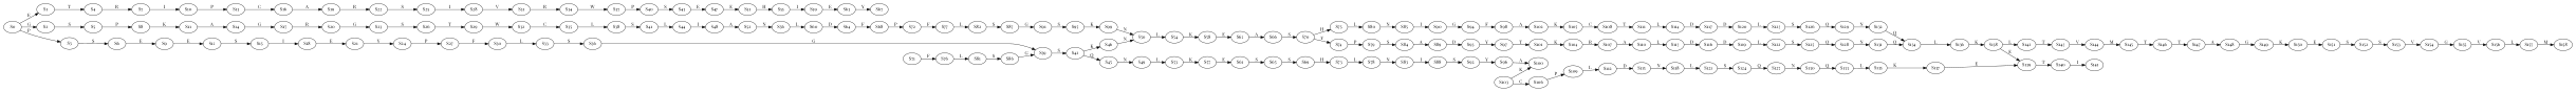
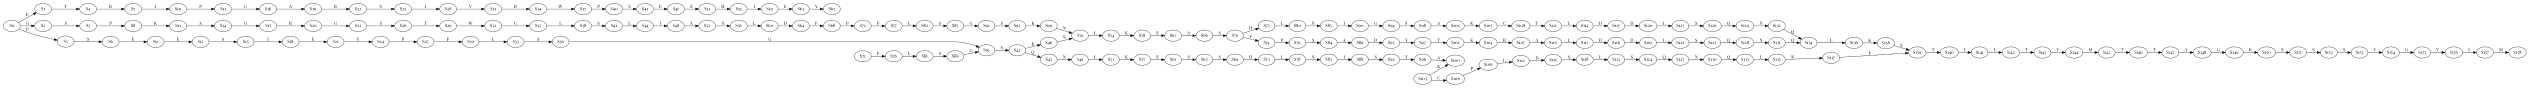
  strict digraph {
    fontname="Playfair Display"
    rankdir=LR
    node [fontname="Playfair Display"]
    edge [fontname="Playfair Display"]
    S0
    S1
    S2
    S3
    S4
    S5
    S6
    S7
    S8
    S9
    S10
    S11
    S12
    S13
    S14
    S15
    S16
    S17
    S18
    S19
    S20
    S21
    S22
    S23
    S24
    S25
    S26
    S27
    S28
    S29
    S30
    S31
    S32
    S33
    S34
    S35
    S36
    S37
    S38
    S39
    S40
    S41
    S42
    S43
    S44
    S45
    S46
    S47
    S48
    S49
    S50
    S51
    S52
    S53
    S54
    S55
    S56
    S57
    S58
    S59
    S60
    S61
    S62
    S63
    S64
    S65
    S66
    S67
    S68
    S69
    S70
    S72
    S73
    S74
    S75
    S71
    S76
    S77
    S78
    S79
    S80
    S81
    S82
    S83
    S84
    S85
    S86
    S87
    S88
    S89
    S90
    S91
    S92
    S93
    S94
    S95
    S96
    S97
    S98
    S99
    S100
    S101
    S102
    S104
    S105
    S103
    S106
    S107
    S108
    S109
    S110
    S111
    S112
    S113
    S114
    S115
    S116
    S117
    S118
    S119
    S120
    S121
    S122
    S123
    S124
    S125
    S126
    S127
    S128
    S129
    S130
    S131
    S132
    S133
    S134
    S135
    S136
    S137
    S138
    S139
    S140
    S141
    S142
    S143
    S144
    S145
    S146
    S147
    S148
    S149
    S150
    S151
    S152
    S153
    S154
    S155
    S156
    S157
    S158
    S0 -> S1 [label=E]
    S0 -> S2 [label=G]
    S0 -> S3 [label=P]
    S1 -> S4 [label=T]
    S2 -> S5 [label=S]
    S3 -> S6 [label=S]
    S4 -> S7 [label=R]
    S5 -> S8 [label=P]
    S6 -> S9 [label=E]
    S7 -> S10 [label=I]
    S8 -> S11 [label=K]
    S9 -> S12 [label=E]
    S10 -> S13 [label=P]
    S11 -> S14 [label=A]
    S12 -> S15 [label=S]
    S13 -> S16 [label=C]
    S14 -> S17 [label=G]
    S15 -> S18 [label=I]
    S16 -> S19 [label=A]
    S17 -> S20 [label=R]
    S18 -> S21 [label=E]
    S19 -> S22 [label=R]
    S20 -> S23 [label=G]
    S21 -> S24 [label=Y]
    S22 -> S25 [label=S]
    S23 -> S26 [label=S]
    S24 -> S27 [label=P]
    S25 -> S28 [label=I]
    S26 -> S29 [label=T]
    S27 -> S30 [label=F]
    S28 -> S31 [label=V]
    S29 -> S32 [label=W]
    S30 -> S33 [label=L]
    S31 -> S34 [label=R]
    S32 -> S35 [label=C]
    S33 -> S36 [label=S]
    S34 -> S37 [label=W]
    S35 -> S38 [label=L]
    S36 -> S39 [label=G]
    S37 -> S40 [label=P]
    S38 -> S41 [label=S]
    S39 -> S42 [label=S]
    S40 -> S43 [label=S]
    S41 -> S44 [label=L]
    S42 -> S45 [label=Q]
    S42 -> S46 [label=K]
    S43 -> S47 [label=E]
    S44 -> S48 [label=I]
    S45 -> S49 [label=N]
    S46 -> S50 [label=N]
    S47 -> S51 [label=E]
    S48 -> S52 [label=A]
    S49 -> S53 [label=L]
    S50 -> S54 [label=L]
    S51 -> S55 [label=H]
    S52 -> S56 [label=N]
    S53 -> S57 [label=K]
    S54 -> S58 [label=K]
    S55 -> S59 [label=I]
    S56 -> S60 [label=L]
    S57 -> S61 [label=E]
    S58 -> S62 [label=E]
    S59 -> S63 [label=E]
    S60 -> S64 [label=D]
    S61 -> S65 [label=S]
    S62 -> S66 [label=A]
    S63 -> S67 [label=Y]
    S64 -> S68 [label=F]
    S65 -> S69 [label=S]
    S66 -> S70 [label=S]
    S68 -> S72 [label=P]
    S69 -> S73 [label=H]
    S70 -> S74 [label=Y]
    S70 -> S75 [label=H]
    S72 -> S77 [label=F]
    S73 -> S78 [label=L]
    S74 -> S79 [label=P]
    S75 -> S80 [label=L]
    S71 -> S76 [label=F]
    S76 -> S81 [label=L]
    S77 -> S82 [label=L]
    S78 -> S83 [label=N]
    S79 -> S84 [label=S]
    S80 -> S85 [label=N]
    S81 -> S86 [label=S]
    S82 -> S87 [label=S]
    S83 -> S88 [label=I]
    S84 -> S89 [label=A]
    S85 -> S90 [label=I]
    S86 -> S39 [label=G]
    S87 -> S91 [label=G]
    S88 -> S92 [label=S]
    S89 -> S93 [label=D]
    S90 -> S94 [label=G]
    S91 -> S95 [label=S]
    S92 -> S96 [label=Y]
    S93 -> S97 [label=Y]
    S94 -> S98 [label=F]
    S95 -> S99 [label=K]
    S96 -> S100 [label=A]
    S97 -> S101 [label=T]
    S98 -> S102 [label=A]
    S99 -> S50 [label=N]
    S101 -> S104 [label=K]
    S102 -> S105 [label=K]
    S104 -> S107 [label=R]
    S105 -> S108 [label=C]
    S103 -> S100 [label=K]
    S103 -> S106 [label=C]
    S106 -> S109 [label=P]
    S107 -> S110 [label=A]
    S108 -> S111 [label=T]
    S109 -> S112 [label=L]
    S110 -> S113 [label=L]
    S111 -> S114 [label=L]
    S112 -> S115 [label=D]
    S113 -> S116 [label=D]
    S114 -> S117 [label=D]
    S115 -> S118 [label=N]
    S116 -> S119 [label=D]
    S117 -> S120 [label=D]
    S118 -> S121 [label=L]
    S119 -> S122 [label=L]
    S120 -> S123 [label=L]
    S121 -> S124 [label=S]
    S122 -> S125 [label=S]
    S123 -> S126 [label=S]
    S124 -> S127 [label=Q]
    S125 -> S128 [label=Q]
    S126 -> S129 [label=Q]
    S127 -> S130 [label=N]
    S128 -> S131 [label=N]
    S129 -> S132 [label=N]
    S130 -> S133 [label=Q]
    S131 -> S134 [label=Q]
    S132 -> S134 [label=Q]
    S133 -> S135 [label=L]
    S134 -> S136 [label=L]
    S135 -> S137 [label=K]
    S136 -> S138 [label=K]
    S137 -> S139 [label=E]
    S138 -> S139 [label=E]
    S139 -> S140 [label=T]
    S140 -> S141 [label=I]
-   S138 -> S142 [label=L]
+   S141 -> S142 [label=L]
    S142 -> S143 [label=T]
    S143 -> S144 [label=V]
    S144 -> S145 [label=M]
    S145 -> S146 [label=T]
    S146 -> S147 [label=T]
    S147 -> S148 [label=A]
    S148 -> S149 [label=G]
    S149 -> S150 [label=K]
    S150 -> S151 [label=E]
    S151 -> S152 [label=S]
    S152 -> S153 [label=S]
    S153 -> S154 [label=V]
    S154 -> S155 [label=G]
    S155 -> S156 [label=V]
    S156 -> S157 [label=L]
    S157 -> S158 [label=M]
  }
